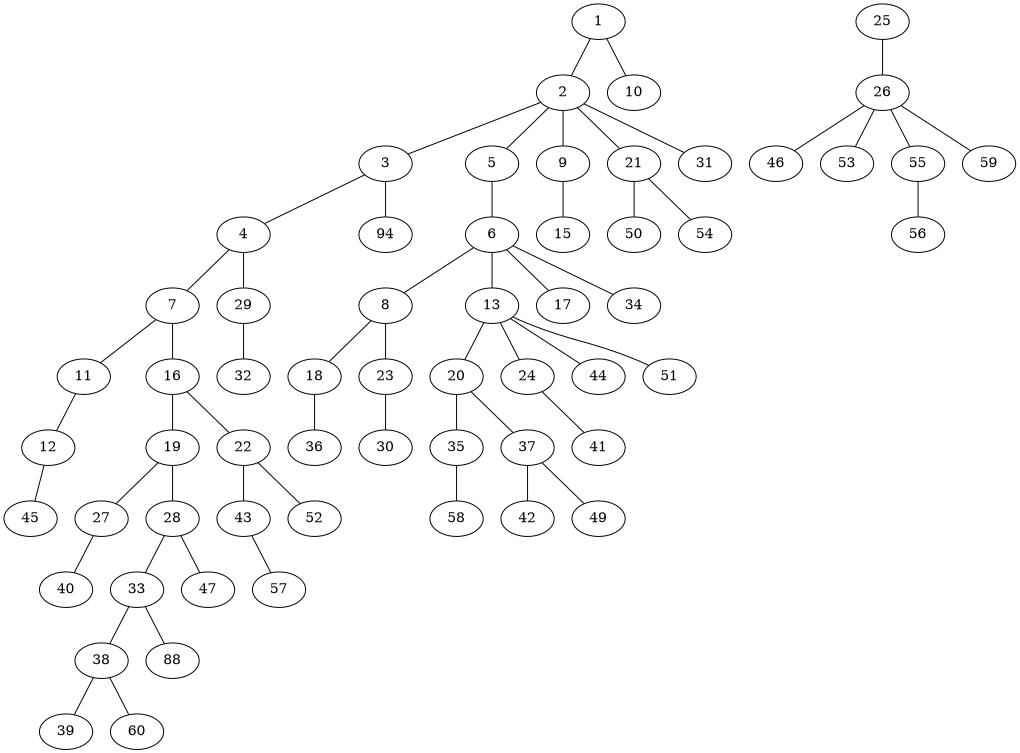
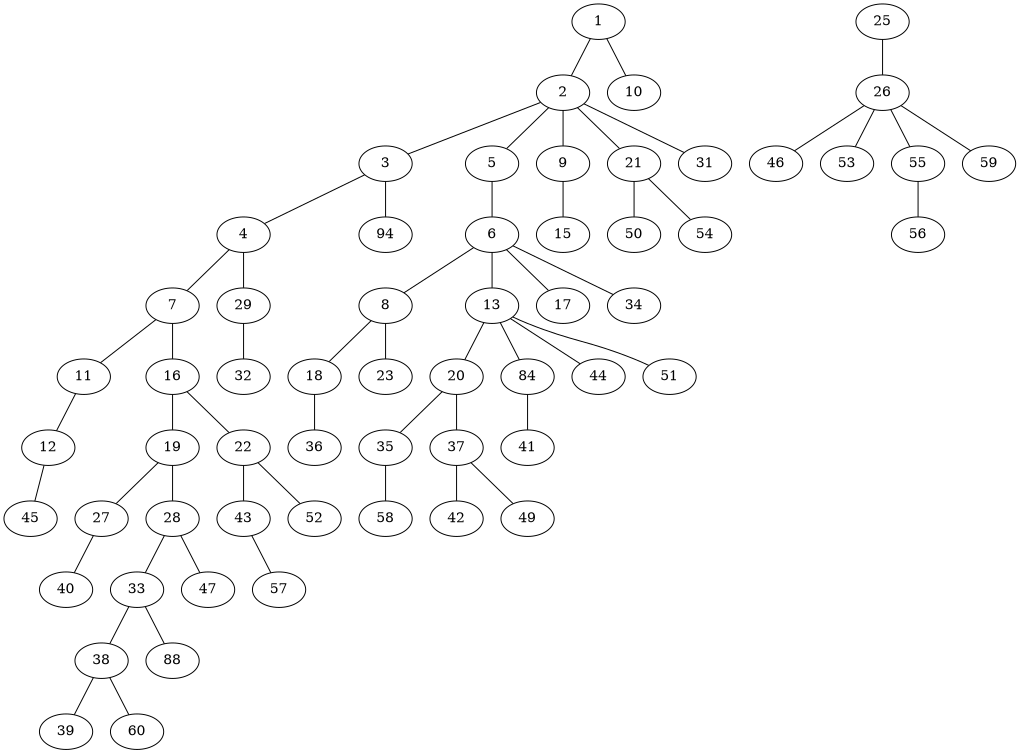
  graph {
    1
    2
    10
    3
    5
    9
    21
    31
    4
    n10 [label=94]
    6
    15
    50
    54
    7
    29
    25
    26
    8
    13
    17
    34
    11
    16
    32
    46
    53
    55
    59
    12
    19
    22
    18
    23
    20
-   24
+   24 [label=84]
    44
    51
    36
-   30
    35
    37
    41
    45
    27
    28
    43
    52
    58
    42
    49
    40
    33
    47
    57
    38
    n57 [label=88]
    56
    39
    60
    1 -- 2
    1 -- 10
    2 -- 3
    2 -- 5
    2 -- 9
    2 -- 21
    2 -- 31
    3 -- 4
    3 -- n10
    5 -- 6
    9 -- 15
    21 -- 50
    21 -- 54
    4 -- 7
    4 -- 29
    6 -- 8
    6 -- 13
    6 -- 17
    6 -- 34
    7 -- 11
    7 -- 16
    29 -- 32
    25 -- 26
    26 -- 46
    26 -- 53
    26 -- 55
    26 -- 59
    8 -- 18
    8 -- 23
    13 -- 20
    13 -- 24
    13 -- 44
    13 -- 51
    11 -- 12
    16 -- 19
    16 -- 22
    55 -- 56
    12 -- 45
    19 -- 27
    19 -- 28
    22 -- 43
    22 -- 52
    18 -- 36
-   23 -- 30
    20 -- 35
    20 -- 37
    24 -- 41
    35 -- 58
    37 -- 42
    37 -- 49
    27 -- 40
    28 -- 33
    28 -- 47
    43 -- 57
    33 -- 38
    33 -- n57
    38 -- 39
    38 -- 60
  }
